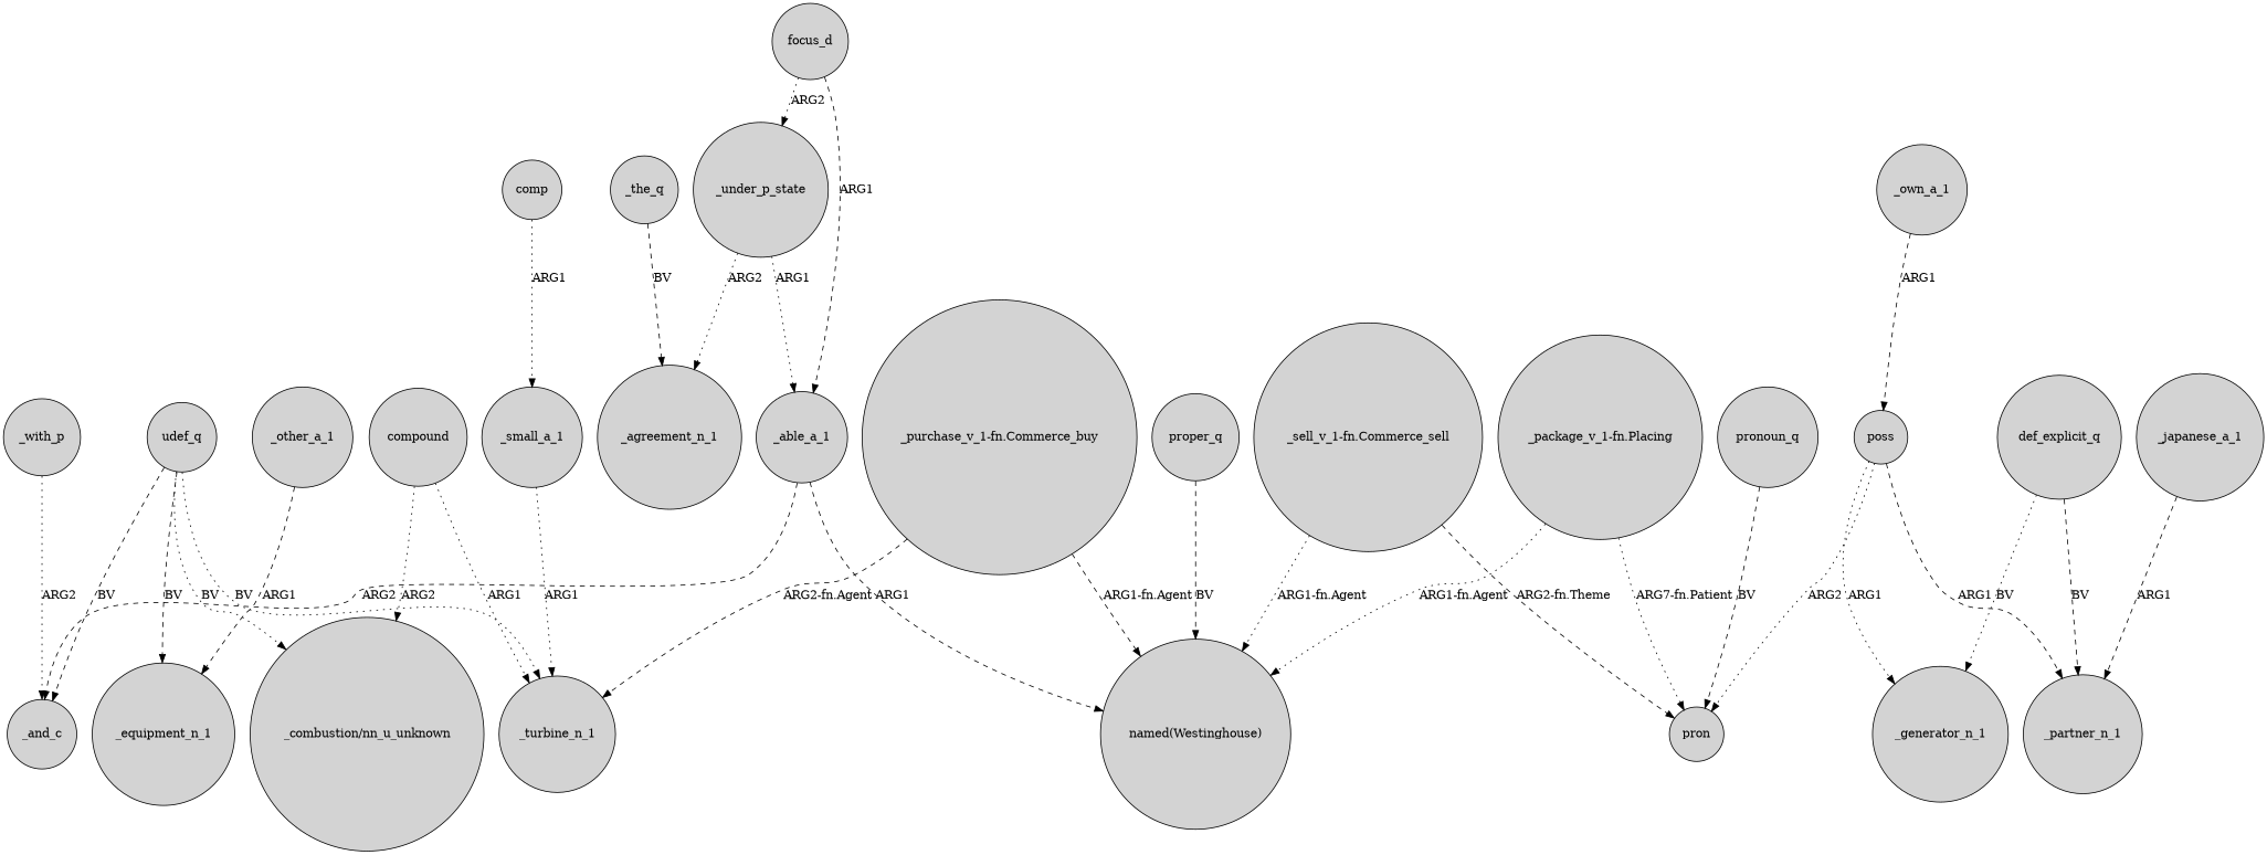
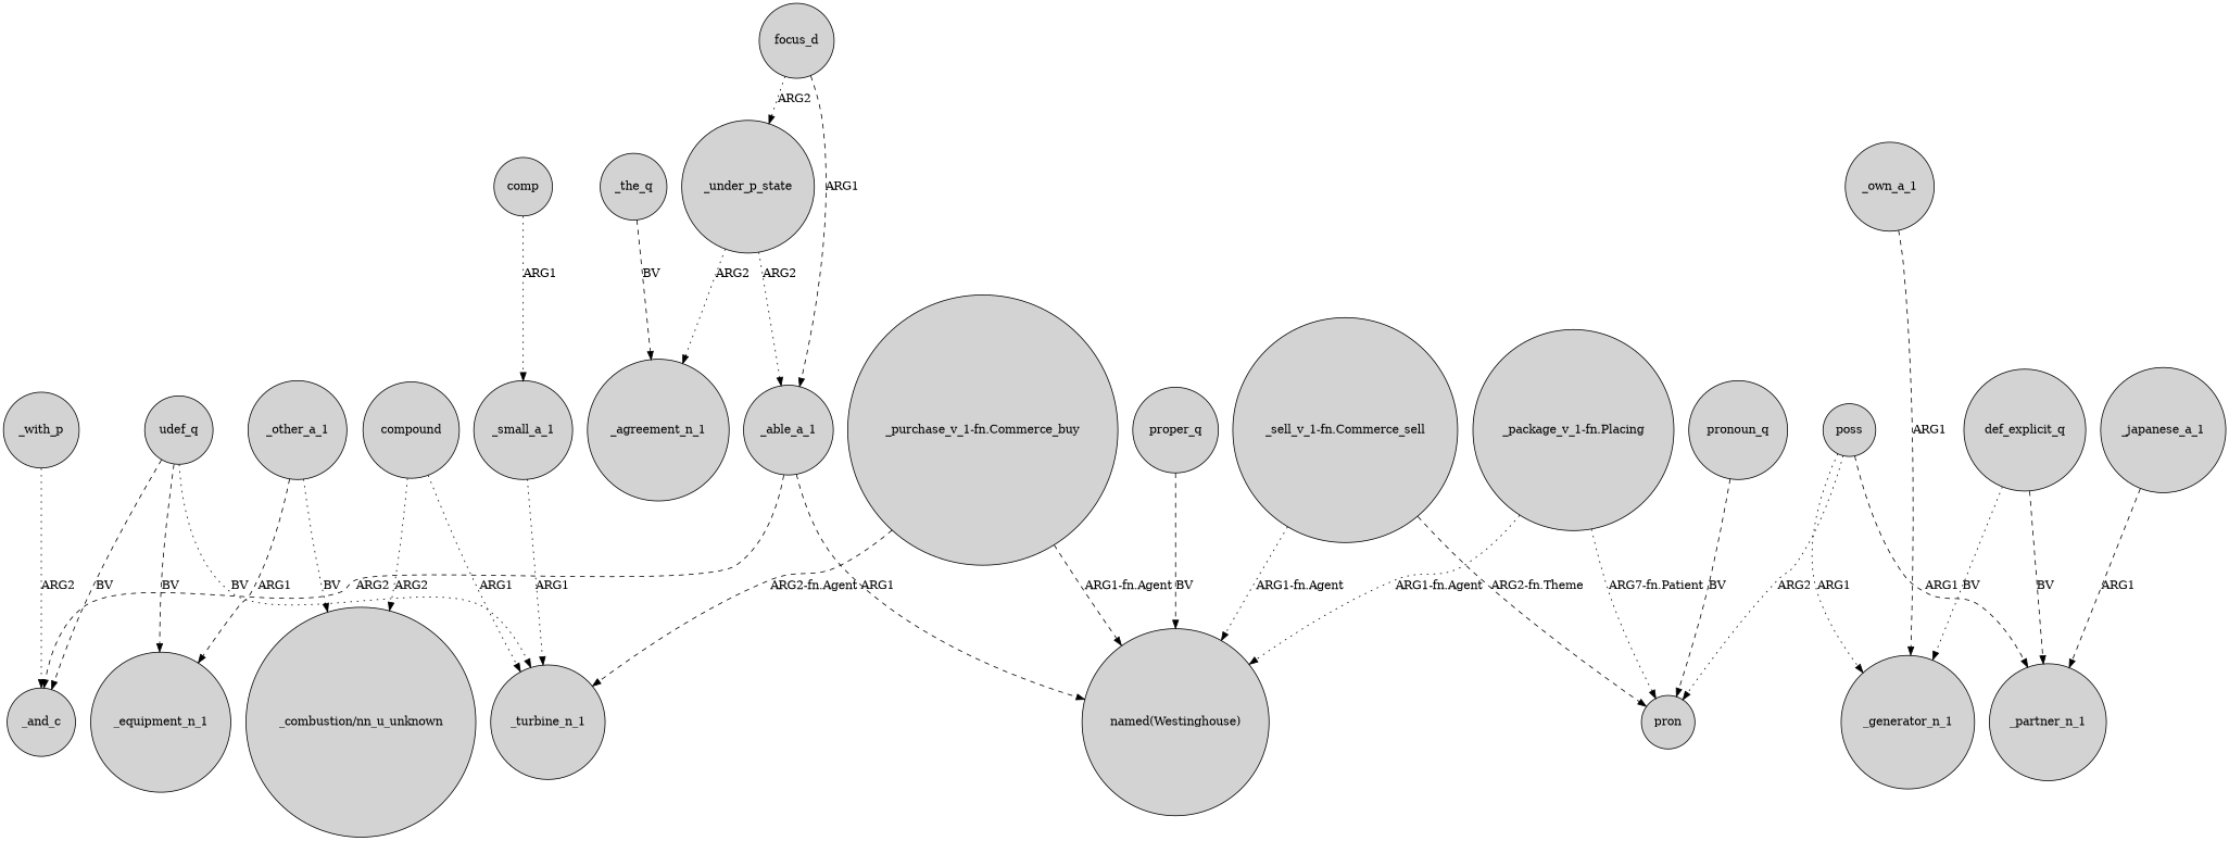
  digraph {
    node [shape=circle style=filled]
    edge [style=dotted]
    _with_p
    _and_c
    udef_q
    _equipment_n_1
    _turbine_n_1
    "_combustion/nn_u_unknown"
    "_purchase_v_1-fn.Commerce_buy"
    "named(Westinghouse)"
    compound
    poss
    _partner_n_1
    pron
    _generator_n_1
    _able_a_1
    _own_a_1
    proper_q
    _under_p_state
    _agreement_n_1
    def_explicit_q
    _other_a_1
    pronoun_q
    _the_q
    comp
    _small_a_1
    "_sell_v_1-fn.Commerce_sell"
    _japanese_a_1
    focus_d
    "_package_v_1-fn.Placing"
    _with_p -> _and_c [label=ARG2]
    udef_q -> _and_c [label=BV style=dashed]
    udef_q -> _equipment_n_1 [label=BV style=dashed]
    udef_q -> _turbine_n_1 [label=BV]
-   udef_q -> "_combustion/nn_u_unknown" [label=BV]
+   _other_a_1 -> "_combustion/nn_u_unknown" [label=BV]
    "_purchase_v_1-fn.Commerce_buy" -> _turbine_n_1 [label="ARG2-fn.Agent" style=dashed]
    "_purchase_v_1-fn.Commerce_buy" -> "named(Westinghouse)" [label="ARG1-fn.Agent" style=dashed]
    compound -> _turbine_n_1 [label=ARG1]
    compound -> "_combustion/nn_u_unknown" [label=ARG2]
    poss -> _partner_n_1 [label=ARG1 style=dashed]
    poss -> pron [label=ARG2]
    poss -> _generator_n_1 [label=ARG1]
    _able_a_1 -> _and_c [label=ARG2 style=dashed]
    _able_a_1 -> "named(Westinghouse)" [label=ARG1 style=dashed]
-   _own_a_1 -> poss [label=ARG1 style=dashed]
+   _own_a_1 -> _generator_n_1 [label=ARG1 style=dashed]
    proper_q -> "named(Westinghouse)" [label=BV style=dashed]
-   _under_p_state -> _able_a_1 [label=ARG1]
+   _under_p_state -> _able_a_1 [label=ARG2]
    _under_p_state -> _agreement_n_1 [label=ARG2]
    def_explicit_q -> _partner_n_1 [label=BV style=dashed]
    def_explicit_q -> _generator_n_1 [label=BV]
    _other_a_1 -> _equipment_n_1 [label=ARG1 style=dashed]
    pronoun_q -> pron [label=BV style=dashed]
    _the_q -> _agreement_n_1 [label=BV style=dashed]
    comp -> _small_a_1 [label=ARG1]
    _small_a_1 -> _turbine_n_1 [label=ARG1]
    "_sell_v_1-fn.Commerce_sell" -> "named(Westinghouse)" [label="ARG1-fn.Agent"]
    "_sell_v_1-fn.Commerce_sell" -> pron [label="ARG2-fn.Theme" style=dashed]
    _japanese_a_1 -> _partner_n_1 [label=ARG1 style=dashed]
    focus_d -> _able_a_1 [label=ARG1 style=dashed]
    focus_d -> _under_p_state [label=ARG2]
    "_package_v_1-fn.Placing" -> "named(Westinghouse)" [label="ARG1-fn.Agent"]
    "_package_v_1-fn.Placing" -> pron [label="ARG7-fn.Patient"]
  }
